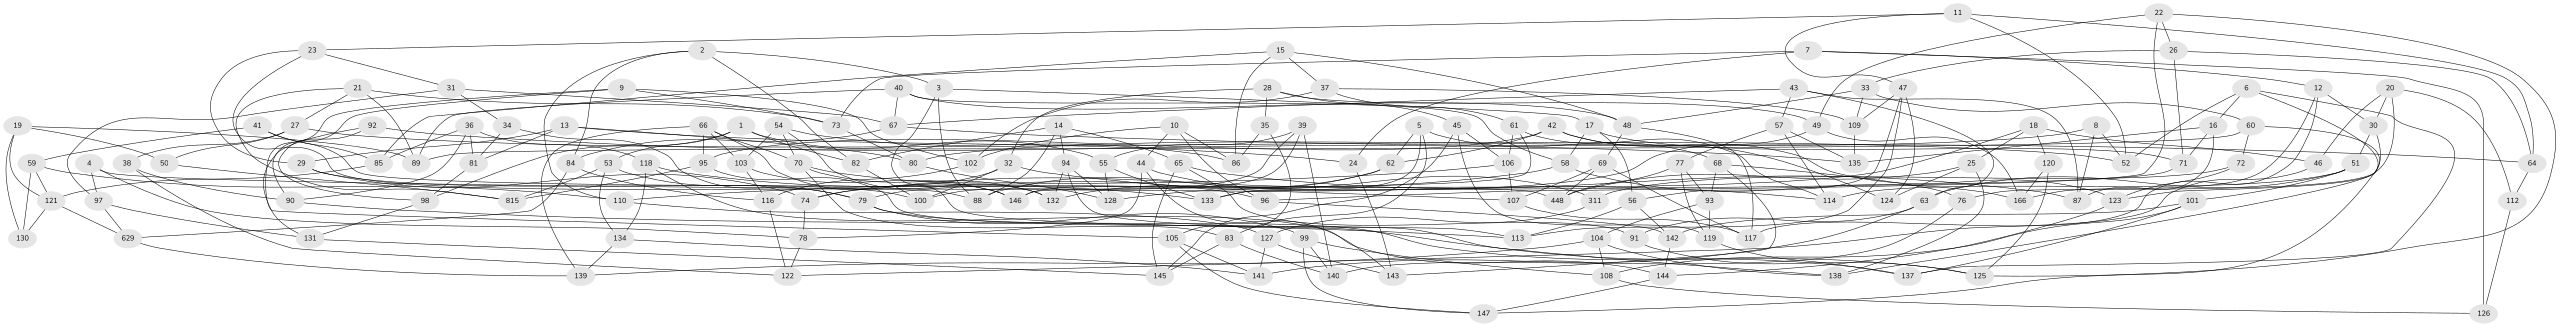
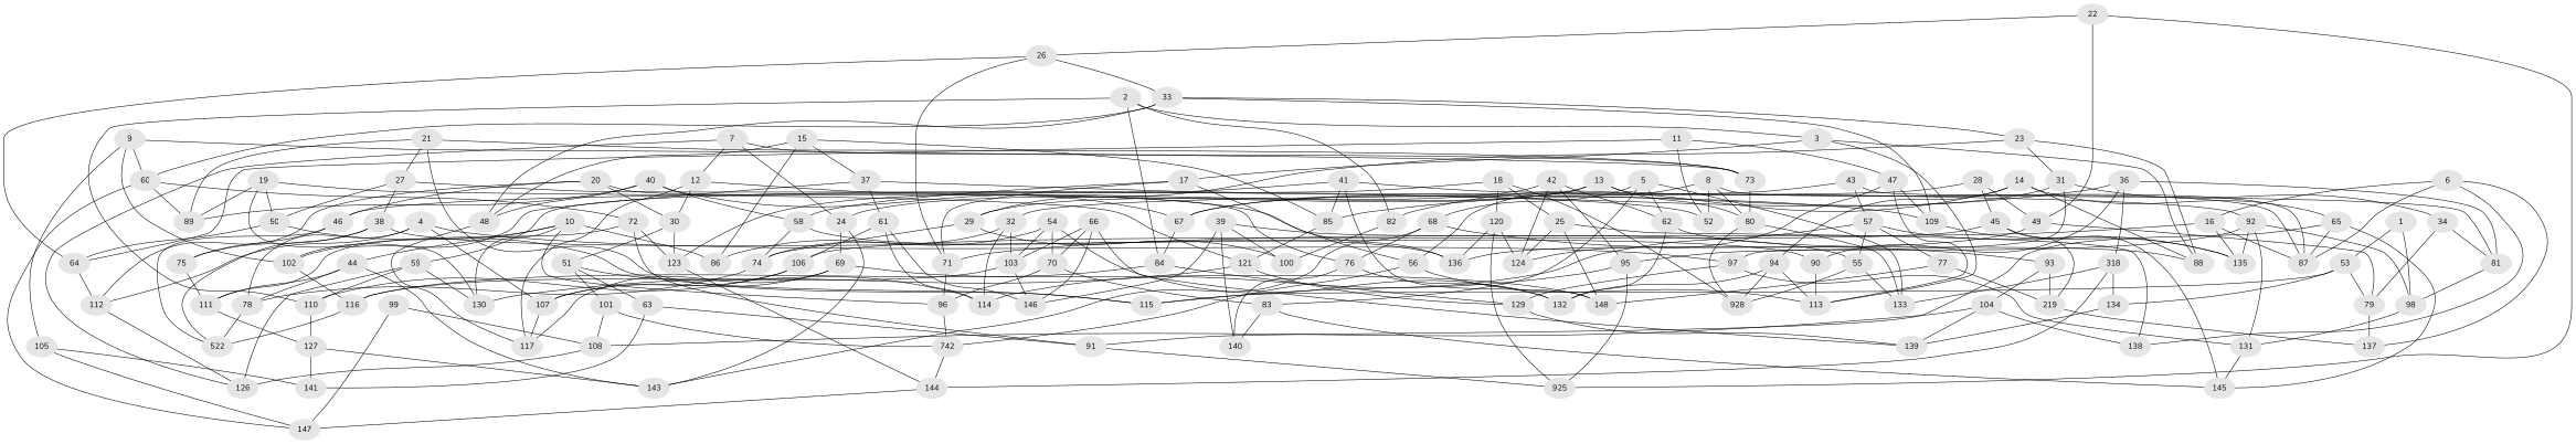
  graph {
    fontname=Nunito
    node [color=gray90 fontname=Nunito style=filled]
    edge [fontname=Nunito]
    1
    53
    55
    82
    98
-   115 [label=815]
+   115
    79
    134
    133
-   128
+   128 [label=928]
    100
    131
    2
    3
    84
    110
    17
    88
    138
    116
-   129 [label=629]
+   129
    127
    56
    71
    58
    4
    78
    97
    107
    112
-   122
+   122 [label=522]
    117
    126
    5
    62
    68
    83
    132
    76
    143
    93
    140
    145
    6
    16
    52
    137
    87
    135
    7
    12
    24
    73
    30
-   136 [label=166]
+   136
    69
    80
    8
    113
-   142
+   142 [label=742]
    9
    90
    102
    105
    147
    141
    10
    44
    96
    130
    86
-   111 [label=311]
+   111
    11
    23
    47
    64
    29
    31
    124
    109
    51
    123
    13
    81
    74
    14
    65
    94
    91
    15
    37
    48
    85
    61
    121
    18
    25
    46
    120
-   148 [label=448]
-   125
+   148
+   75
+   125 [label=925]
    19
    50
    89
    20
    21
    27
    38
    22
    26
    49
    33
    34
    67
    60
    28
    32
-   35
    45
    114
    106
-   119
+   119 [label=219]
    63
    101
    144
    72
    99
    103
    146
    36
-   118
+   118 [label=318]
    39
    40
    41
    59
    92
    42
    95
    43
    57
    77
    108
    139
    54
    70
    66
    104
    1 -- 53
-   1 -- 55
-   1 -- 82
+   57 -- 55
    1 -- 98
    53 -- 115
    53 -- 79
    53 -- 134
    55 -- 133
    55 -- 128
    82 -- 100
    98 -- 131
    79 -- 137
-   79 -- 99
-   134 -- 141
    134 -- 139
    131 -- 145
    2 -- 82
    2 -- 3
    2 -- 84
    2 -- 110
    3 -- 17
    3 -- 88
-   3 -- 138
+   3 -- 113
    84 -- 116
    84 -- 129
    110 -- 127
    17 -- 56
    17 -- 71
    17 -- 58
    116 -- 122
    129 -- 139
    127 -- 143
    127 -- 141
    56 -- 113
    56 -- 142
    71 -- 96
    58 -- 136
    58 -- 74
    4 -- 78
    4 -- 97
    4 -- 107
+   4 -- 112
    78 -- 122
    97 -- 131
    97 -- 129
    107 -- 117
    112 -- 126
    5 -- 133
    5 -- 62
    5 -- 68
    5 -- 83
    62 -- 88
    62 -- 132
    68 -- 76
    68 -- 143
    68 -- 93
    83 -- 140
    83 -- 145
-   70 -- 132
+   76 -- 132
    76 -- 140
    93 -- 119
    93 -- 104
    6 -- 138
    6 -- 16
-   6 -- 52
+   6 -- 87
    6 -- 137
    16 -- 71
    16 -- 87
    16 -- 135
    7 -- 126
    7 -- 12
    7 -- 24
    7 -- 73
    12 -- 117
    12 -- 30
    12 -- 136
    24 -- 143
-   48 -- 69
+   24 -- 69
    73 -- 80
    30 -- 51
    30 -- 123
    69 -- 107
    69 -- 117
    69 -- 148
    80 -- 128
-   47 -- 56
+   8 -- 56
    8 -- 52
    8 -- 87
    8 -- 80
    142 -- 144
    9 -- 73
-   9 -- 90
+   9 -- 60
    9 -- 102
    9 -- 105
    90 -- 113
    102 -- 116
    105 -- 147
    105 -- 141
    10 -- 102
    10 -- 44
    10 -- 96
+   10 -- 130
    10 -- 86
    44 -- 78
    44 -- 143
    44 -- 111
    96 -- 142
    111 -- 127
    11 -- 52
-   11 -- 23
+   33 -- 23
    11 -- 47
    11 -- 64
    23 -- 88
    23 -- 29
    23 -- 31
    47 -- 113
    47 -- 124
    47 -- 109
    64 -- 112
    29 -- 100
    29 -- 74
    31 -- 97
    31 -- 34
    31 -- 67
    109 -- 135
    51 -- 114
    51 -- 63
    51 -- 101
    123 -- 144
    13 -- 24
    13 -- 80
    13 -- 29
    13 -- 81
    81 -- 98
    74 -- 78
    14 -- 82
    14 -- 88
    14 -- 65
    14 -- 94
    65 -- 145
    65 -- 87
    65 -- 91
    94 -- 128
    94 -- 132
    94 -- 113
    91 -- 125
    15 -- 86
    15 -- 37
    15 -- 48
    15 -- 85
    37 -- 102
    37 -- 109
    37 -- 61
    48 -- 117
    85 -- 121
    61 -- 114
    61 -- 106
    61 -- 146
    121 -- 129
    121 -- 130
    18 -- 128
    18 -- 25
    18 -- 46
    18 -- 120
    25 -- 138
    25 -- 124
    25 -- 148
    46 -- 122
+   46 -- 75
    120 -- 136
+   120 -- 124
    120 -- 125
+   75 -- 111
    19 -- 130
    19 -- 121
    19 -- 50
    19 -- 89
    50 -- 115
-   67 -- 64
+   50 -- 64
    20 -- 112
    20 -- 76
    20 -- 30
    20 -- 46
    21 -- 115
    21 -- 73
    21 -- 89
    21 -- 27
    27 -- 52
    27 -- 50
    27 -- 38
    38 -- 122
    38 -- 90
-   22 -- 133
+   38 -- 75
+   80 -- 133
    22 -- 125
    22 -- 26
    22 -- 49
    26 -- 71
    26 -- 64
    26 -- 33
    49 -- 79
    49 -- 136
    33 -- 109
    33 -- 48
    33 -- 60
    34 -- 79
    34 -- 81
    67 -- 84
    60 -- 147
    60 -- 89
    60 -- 72
    28 -- 49
    28 -- 32
-   28 -- 35
    28 -- 45
-   32 -- 100
+   32 -- 103
    32 -- 74
    32 -- 114
-   35 -- 105
-   35 -- 86
    45 -- 145
    45 -- 106
    45 -- 119
    106 -- 110
    106 -- 107
    119 -- 137
    63 -- 141
    63 -- 91
-   101 -- 137
    101 -- 142
    101 -- 108
    144 -- 147
    72 -- 111
    72 -- 123
-   99 -- 140
+   72 -- 91
    99 -- 147
    99 -- 108
    103 -- 116
    103 -- 146
    36 -- 90
    36 -- 81
    36 -- 85
    36 -- 118
    118 -- 134
    118 -- 133
    118 -- 144
    39 -- 55
    39 -- 100
    39 -- 140
    39 -- 146
    40 -- 58
    40 -- 48
    40 -- 89
    40 -- 67
    41 -- 85
    41 -- 148
    41 -- 59
+   41 -- 92
    59 -- 110
-   59 -- 121
+   59 -- 126
    59 -- 130
    92 -- 98
    92 -- 131
    92 -- 135
    42 -- 62
    42 -- 124
    42 -- 123
    42 -- 95
    95 -- 115
    95 -- 125
    43 -- 87
    43 -- 67
-   43 -- 63
    43 -- 57
    57 -- 135
    57 -- 114
    57 -- 77
-   77 -- 93
    77 -- 148
    77 -- 119
    108 -- 126
    54 -- 132
    54 -- 86
    54 -- 103
    54 -- 70
    70 -- 83
    70 -- 96
    66 -- 103
    66 -- 146
-   66 -- 95
+   92 -- 95
    66 -- 139
    66 -- 70
    104 -- 138
    104 -- 108
    104 -- 139
  }
